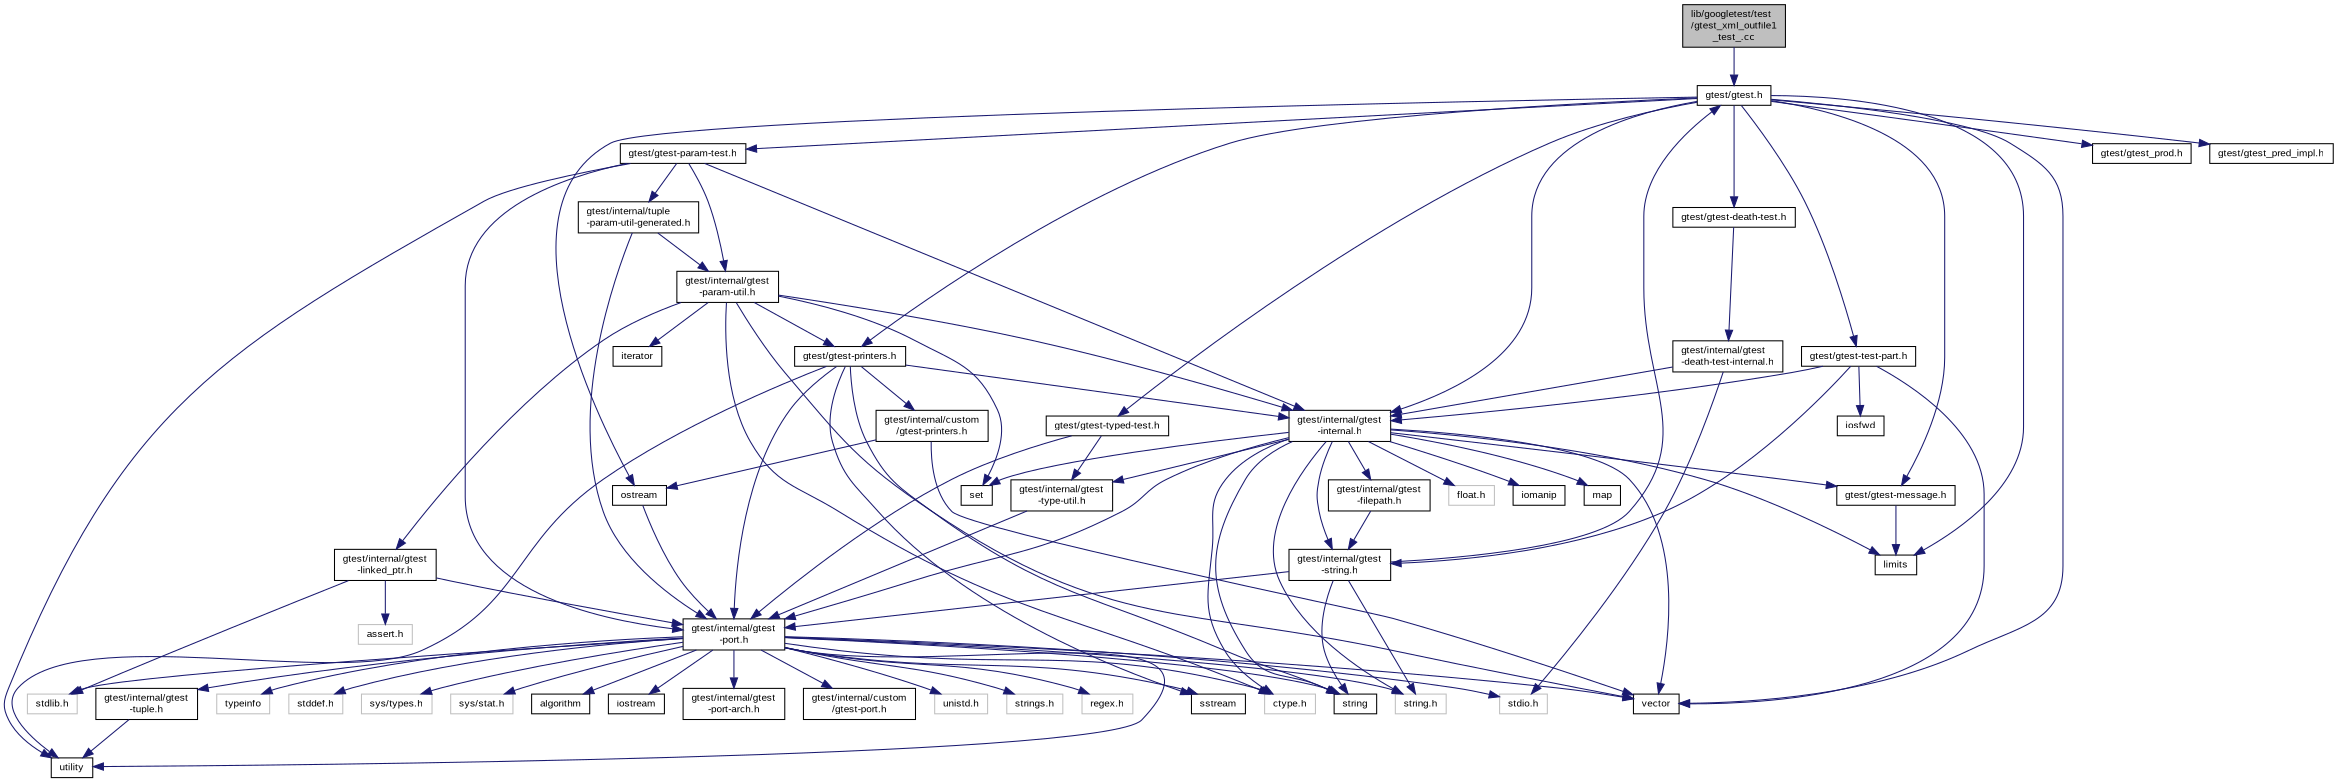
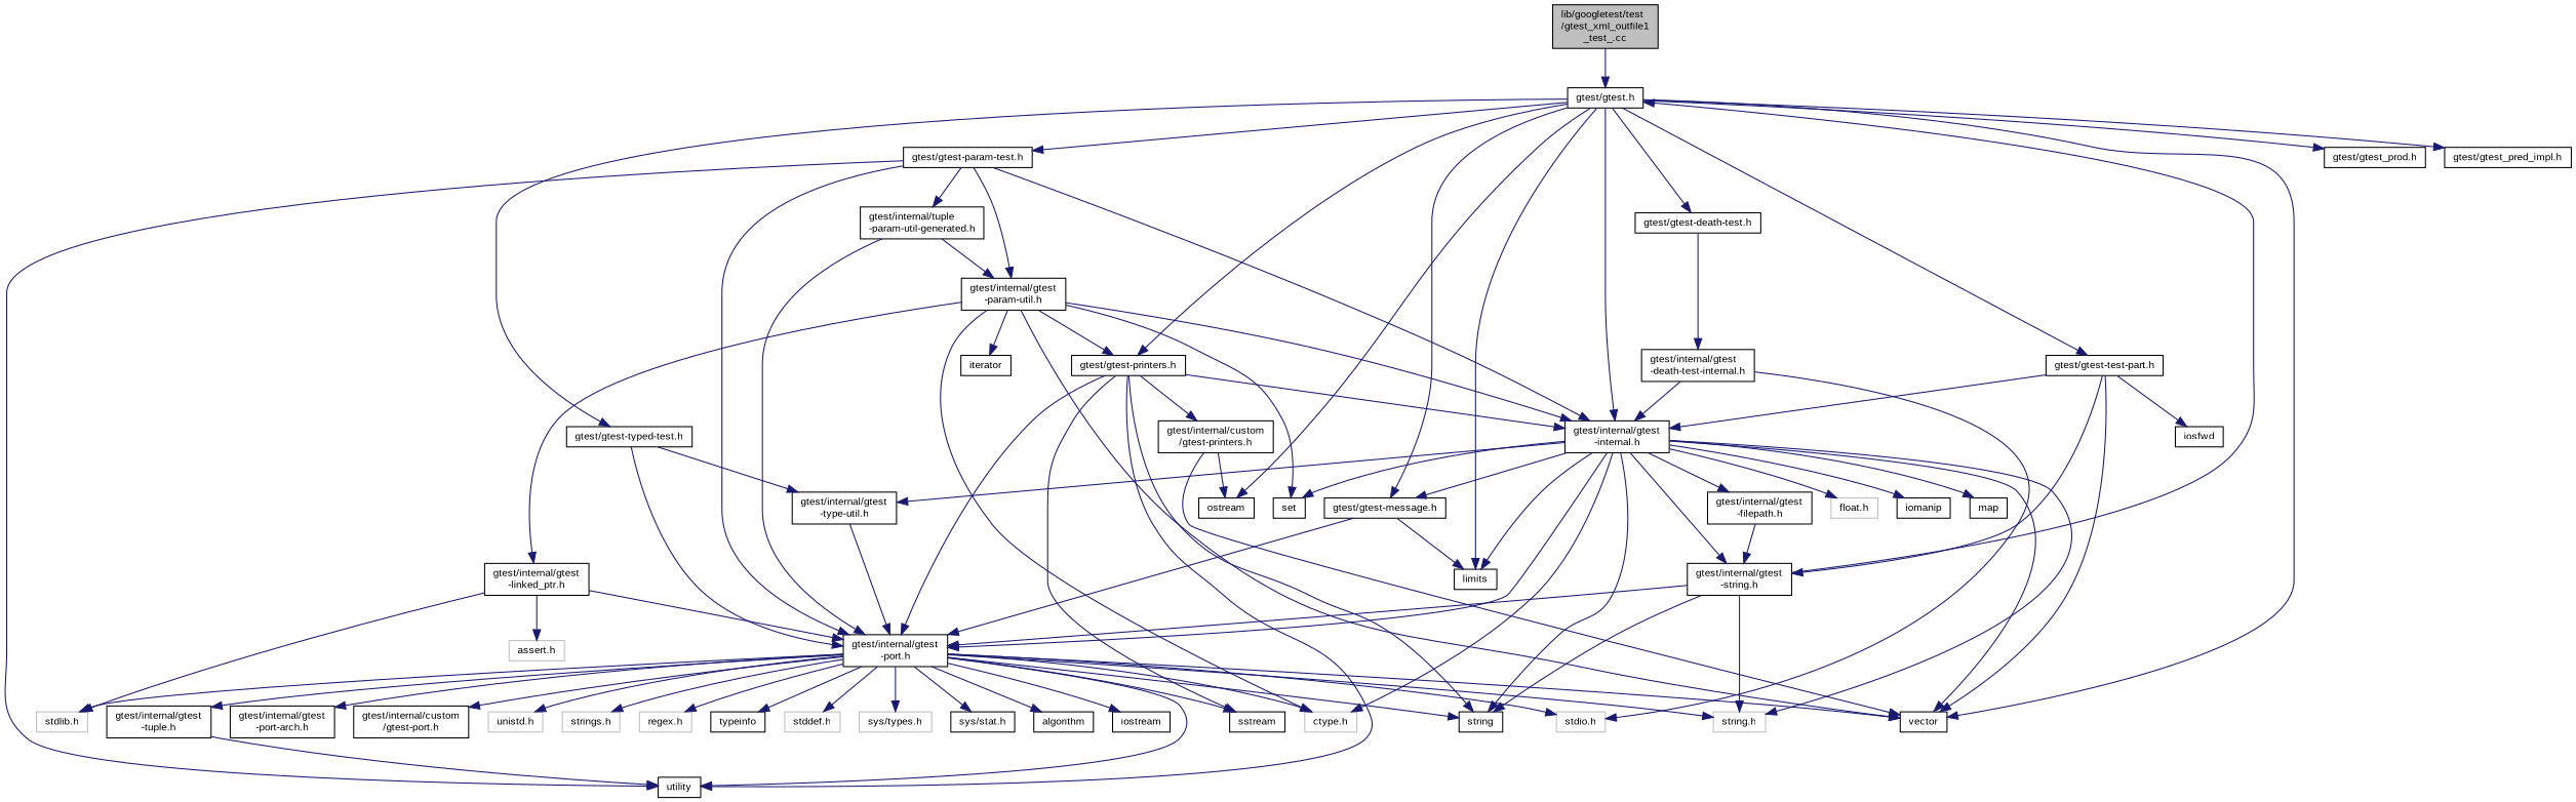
  digraph {
    fontname="Liberation Sans"
    node [color=black fontname="Liberation Sans" fontsize=10 shape=record]
    edge [color=midnightblue fontname="Liberation Sans" fontsize=10 labelfontname=Helvetica labelfontsize=10 style=solid]
    n1 [fillcolor=grey75 fontcolor=black height=0.2 label="lib/googletest/test\l/gtest_xml_outfile1\l_test_.cc" style=filled width=0.4]
    n2 [height=0.2 label="gtest/gtest.h" width=0.4]
    n3 [height=0.2 label=limits width=0.4]
    n4 [height=0.2 label=ostream width=0.4]
    n5 [height=0.2 label=vector width=0.4]
    n6 [height=0.2 label="gtest/internal/gtest\l-internal.h" width=0.4]
    n7 [height=0.2 label="gtest/gtest-message.h" width=0.4]
    n8 [height=0.2 label="gtest/gtest-death-test.h" width=0.4]
    n9 [height=0.2 label="gtest/gtest-param-test.h" width=0.4]
    n10 [height=0.2 label="gtest/gtest-printers.h" width=0.4]
    n11 [height=0.2 label="gtest/gtest_prod.h" width=0.4]
    n12 [height=0.2 label="gtest/gtest-test-part.h" width=0.4]
    n13 [height=0.2 label="gtest/gtest-typed-test.h" width=0.4]
    n14 [height=0.2 label="gtest/gtest_pred_impl.h" width=0.4]
    n15 [height=0.2 label="gtest/internal/gtest\l-string.h" width=0.4]
    n16 [height=0.2 label="gtest/internal/gtest\l-port.h" width=0.4]
    n17 [color=grey75 height=0.2 label="ctype.h" width=0.4]
    n18 [color=grey75 height=0.2 label="string.h" width=0.4]
    n19 [height=0.2 label=string width=0.4]
    n20 [color=grey75 height=0.2 label="float.h" width=0.4]
    n21 [height=0.2 label=iomanip width=0.4]
    n22 [height=0.2 label=map width=0.4]
    n23 [height=0.2 label=set width=0.4]
    n24 [height=0.2 label="gtest/internal/gtest\l-filepath.h" width=0.4]
    n25 [height=0.2 label="gtest/internal/gtest\l-type-util.h" width=0.4]
    n26 [height=0.2 label="gtest/internal/gtest\l-death-test-internal.h" width=0.4]
    n27 [height=0.2 label=utility width=0.4]
    n28 [height=0.2 label="gtest/internal/gtest\l-param-util.h" width=0.4]
    n29 [height=0.2 label="gtest/internal/tuple\l-param-util-generated.h" width=0.4]
    n30 [height=0.2 label=sstream width=0.4]
    n31 [height=0.2 label="gtest/internal/custom\l/gtest-printers.h" width=0.4]
    n32 [height=0.2 label=iosfwd width=0.4]
    n33 [color=grey75 height=0.2 label="stddef.h" width=0.4]
    n34 [color=grey75 height=0.2 label="stdlib.h" width=0.4]
    n35 [color=grey75 height=0.2 label="stdio.h" width=0.4]
    n36 [color=grey75 height=0.2 label="sys/types.h" width=0.4]
-   n37 [color=grey75 height=0.2 label="sys/stat.h" width=0.4]
+   n37 [height=0.2 label="sys/stat.h" width=0.4]
    n38 [height=0.2 label=algorithm width=0.4]
    n39 [height=0.2 label=iostream width=0.4]
    n40 [height=0.2 label="gtest/internal/gtest\l-port-arch.h" width=0.4]
    n41 [height=0.2 label="gtest/internal/custom\l/gtest-port.h" width=0.4]
    n42 [color=grey75 height=0.2 label="unistd.h" width=0.4]
    n43 [color=grey75 height=0.2 label="strings.h" width=0.4]
    n44 [color=grey75 height=0.2 label="regex.h" width=0.4]
-   n45 [color=grey75 height=0.2 label=typeinfo width=0.4]
+   n45 [height=0.2 label=typeinfo width=0.4]
    n46 [height=0.2 label="gtest/internal/gtest\l-tuple.h" width=0.4]
    n47 [height=0.2 label=iterator width=0.4]
    n48 [height=0.2 label="gtest/internal/gtest\l-linked_ptr.h" width=0.4]
    n49 [color=grey75 height=0.2 label="assert.h" width=0.4]
    n1 -> n2
    n2 -> n3
    n2 -> n4
    n2 -> n5
    n2 -> n6
    n2 -> n7
    n2 -> n8
    n2 -> n9
    n2 -> n10
    n2 -> n11
    n2 -> n12
    n2 -> n13
    n2 -> n14
    n6 -> n3
    n6 -> n5
    n6 -> n7
    n6 -> n15
    n6 -> n16
    n6 -> n17
    n6 -> n18
    n6 -> n19
    n6 -> n20
    n6 -> n21
    n6 -> n22
    n6 -> n23
    n6 -> n24
    n6 -> n25
    n7 -> n3
-   n4 -> n16
+   n7 -> n16
    n8 -> n26
    n9 -> n6
    n9 -> n16
    n9 -> n27
    n9 -> n28
    n9 -> n29
    n10 -> n6
    n10 -> n16
    n10 -> n19
    n10 -> n27
    n10 -> n30
    n10 -> n31
    n12 -> n5
    n12 -> n6
    n12 -> n15
    n12 -> n32
    n13 -> n16
    n13 -> n25
    n15 -> n2
    n15 -> n16
    n15 -> n18
    n15 -> n19
    n16 -> n5
    n16 -> n17
    n16 -> n18
    n16 -> n19
    n16 -> n27
    n16 -> n30
    n16 -> n33
    n16 -> n34
    n16 -> n35
    n16 -> n36
    n16 -> n37
    n16 -> n38
    n16 -> n39
    n16 -> n40
    n16 -> n41
    n16 -> n42
    n16 -> n43
    n16 -> n44
    n16 -> n45
    n16 -> n46
    n24 -> n15
    n25 -> n16
    n26 -> n6
    n26 -> n35
    n28 -> n5
    n28 -> n6
    n28 -> n10
    n28 -> n17
    n28 -> n23
    n28 -> n47
    n28 -> n48
    n29 -> n16
    n29 -> n28
    n31 -> n4
    n31 -> n5
    n46 -> n27
    n48 -> n16
    n48 -> n34
    n48 -> n49
  }
